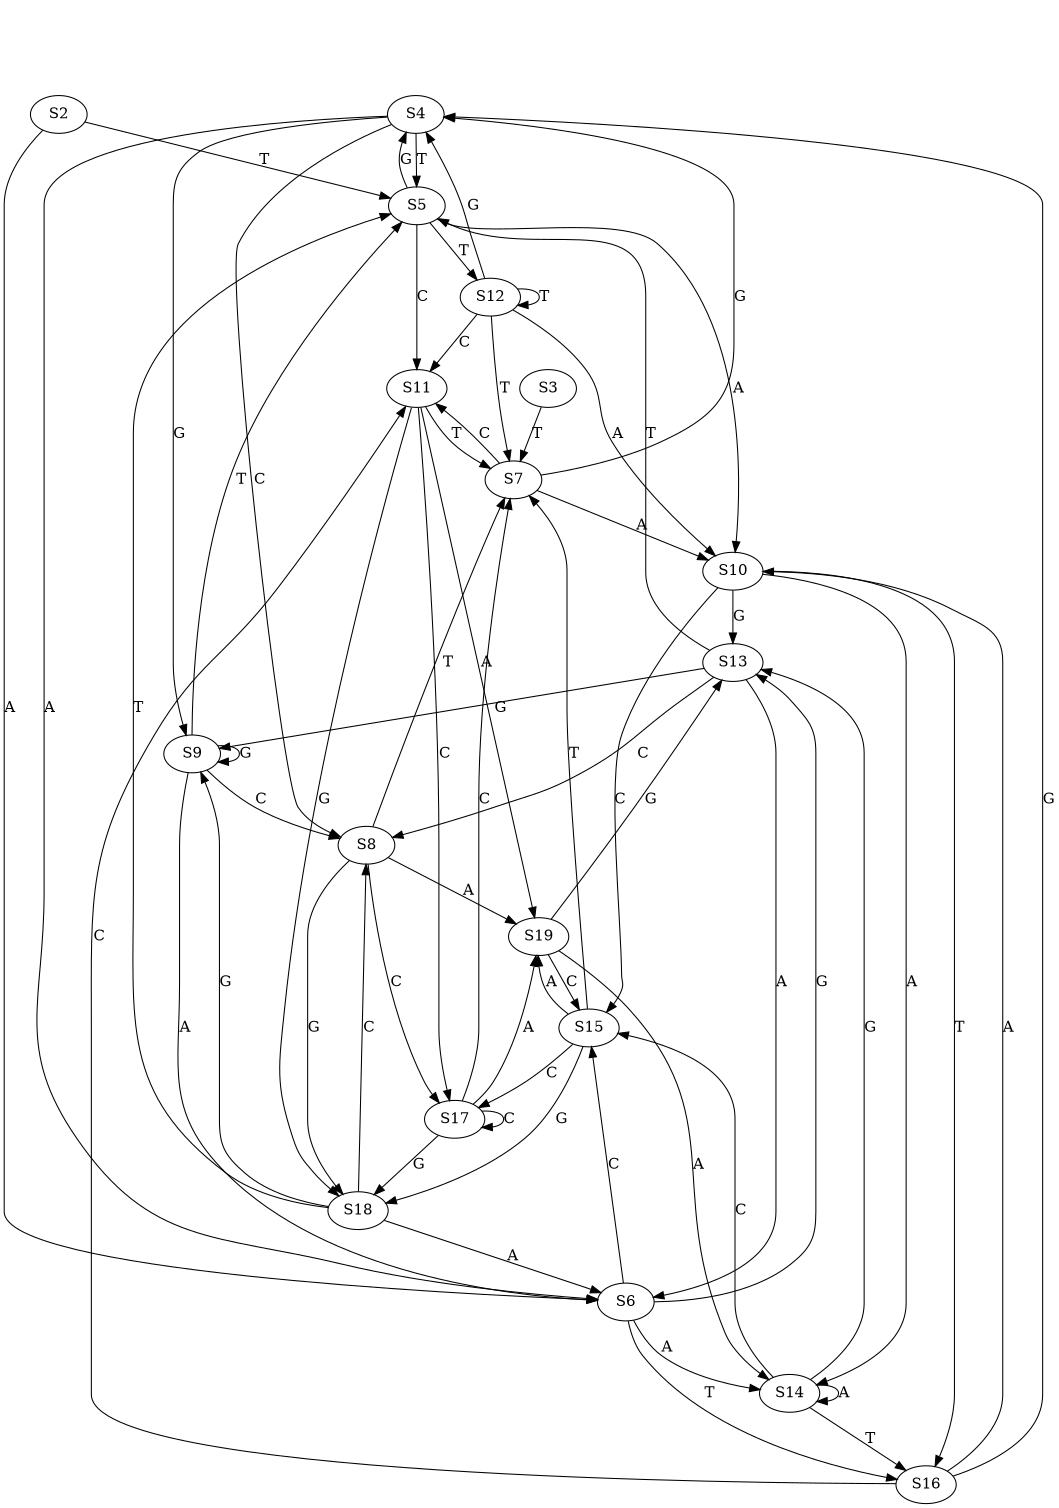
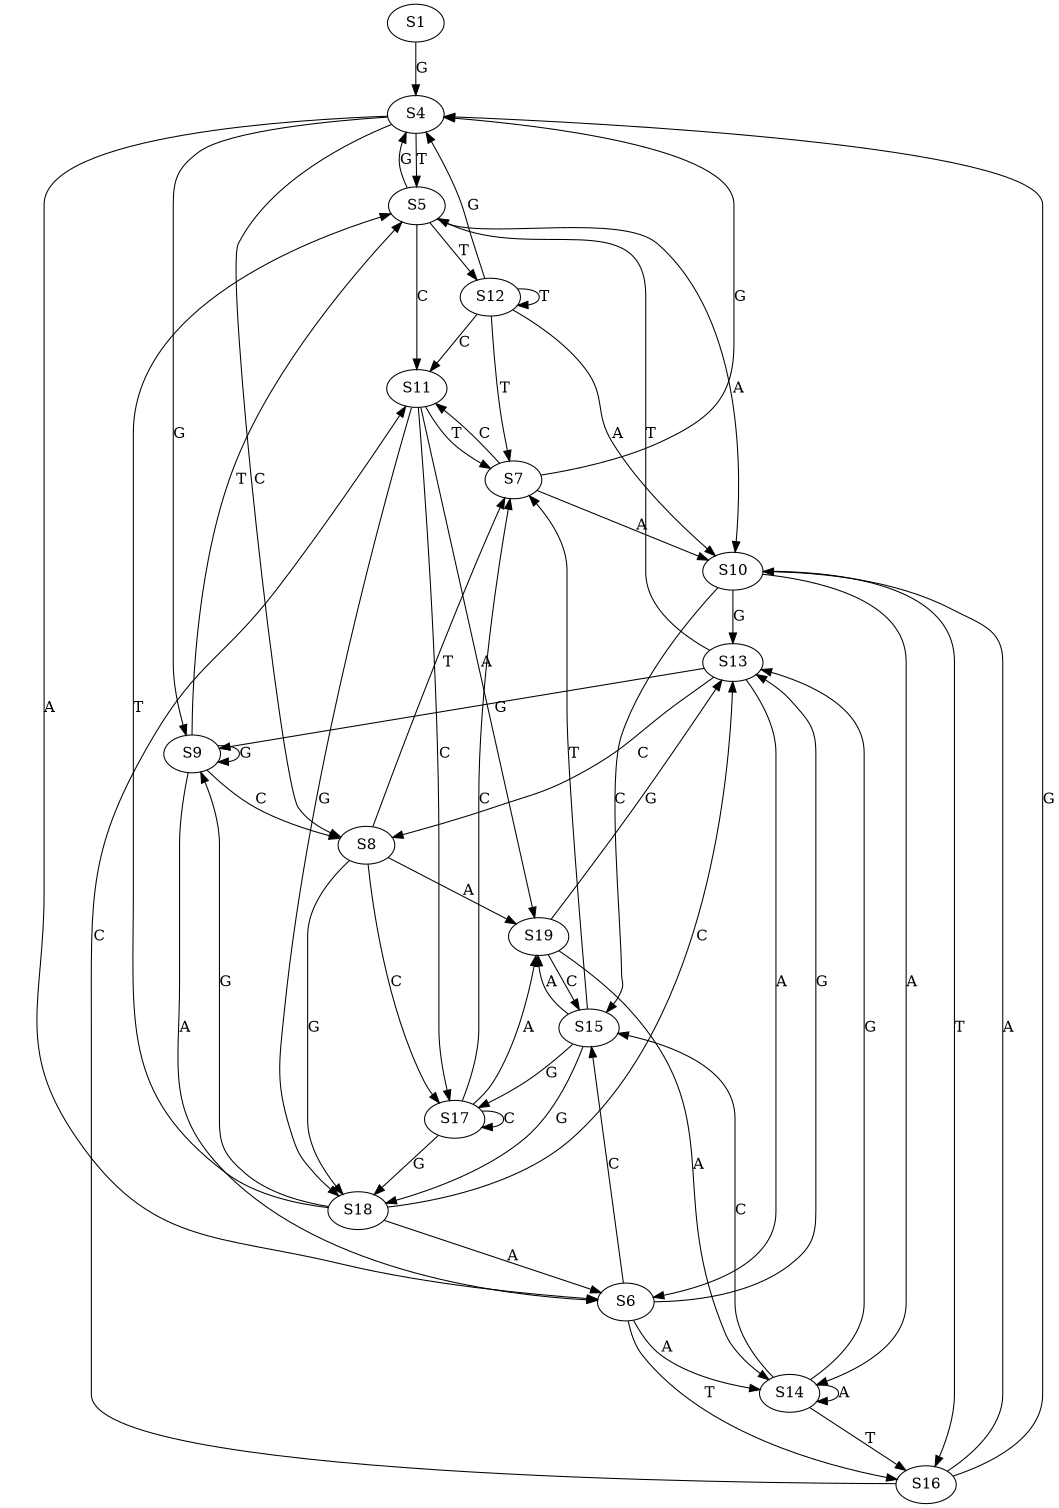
  strict digraph {
+   S1
    S4
-   S2
    S5
    S6
-   S3
    S7
    S8
    S9
    S10
    S11
    S12
    S13
    S14
    S15
    S16
    S17
    S18
    S19
+   S1 -> S4 [label=G]
    S4 -> S5 [label=T]
    S4 -> S6 [label=A]
    S4 -> S8 [label=C]
    S4 -> S9 [label=G]
-   S2 -> S5 [label=T]
-   S2 -> S6 [label=A]
    S5 -> S4 [label=G]
    S5 -> S10 [label=A]
    S5 -> S11 [label=C]
    S5 -> S12 [label=T]
    S6 -> S13 [label=G]
    S6 -> S14 [label=A]
    S6 -> S15 [label=C]
    S6 -> S16 [label=T]
-   S3 -> S7 [label=T]
    S7 -> S4 [label=G]
    S7 -> S10 [label=A]
    S7 -> S11 [label=C]
    S8 -> S7 [label=T]
    S8 -> S17 [label=C]
    S8 -> S18 [label=G]
    S8 -> S19 [label=A]
    S9 -> S5 [label=T]
    S9 -> S6 [label=A]
    S9 -> S8 [label=C]
    S9 -> S9 [label=G]
    S10 -> S13 [label=G]
    S10 -> S14 [label=A]
    S10 -> S15 [label=C]
    S10 -> S16 [label=T]
    S11 -> S7 [label=T]
    S11 -> S17 [label=C]
    S11 -> S18 [label=G]
    S11 -> S19 [label=A]
    S12 -> S4 [label=G]
    S12 -> S7 [label=T]
    S12 -> S10 [label=A]
    S12 -> S11 [label=C]
    S12 -> S12 [label=T]
    S13 -> S5 [label=T]
    S13 -> S6 [label=A]
    S13 -> S8 [label=C]
    S13 -> S9 [label=G]
    S14 -> S13 [label=G]
    S14 -> S14 [label=A]
    S14 -> S15 [label=C]
    S14 -> S16 [label=T]
    S15 -> S7 [label=T]
-   S15 -> S17 [label=C]
+   S15 -> S17 [label=G]
    S15 -> S18 [label=G]
    S15 -> S19 [label=A]
    S16 -> S4 [label=G]
    S16 -> S10 [label=A]
    S16 -> S11 [label=C]
    S17 -> S7 [label=C]
    S17 -> S17 [label=C]
    S17 -> S18 [label=G]
    S17 -> S19 [label=A]
    S18 -> S5 [label=T]
    S18 -> S6 [label=A]
-   S18 -> S8 [label=C]
+   S18 -> S13 [label=C]
    S18 -> S9 [label=G]
    S19 -> S13 [label=G]
    S19 -> S14 [label=A]
    S19 -> S15 [label=C]
  }
